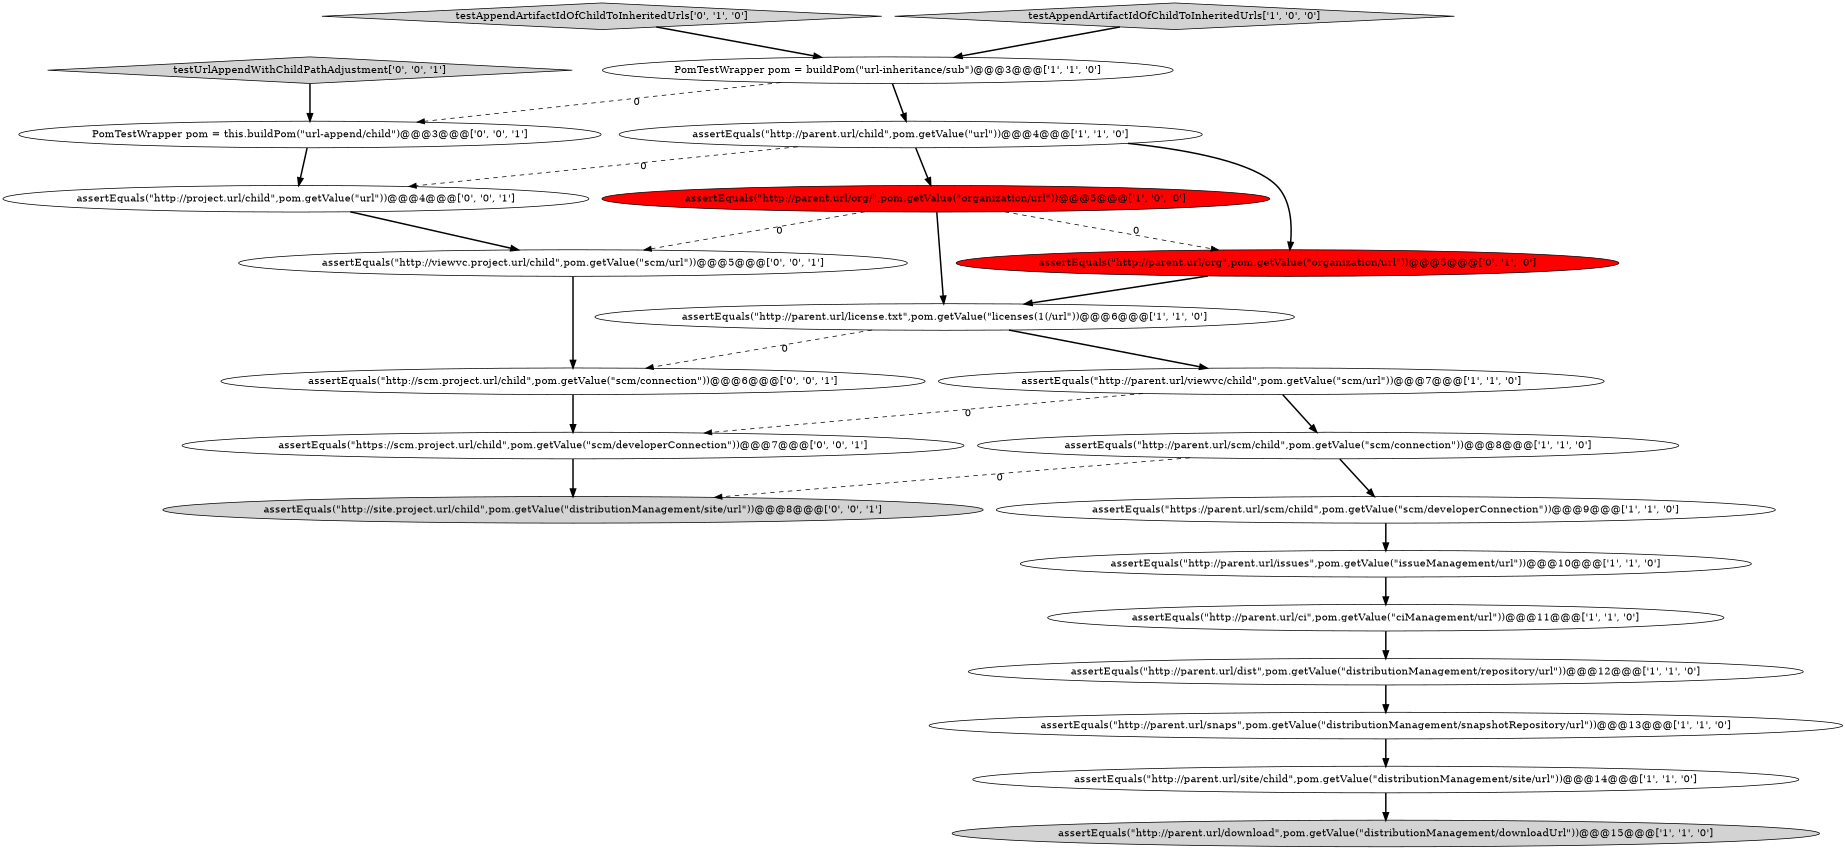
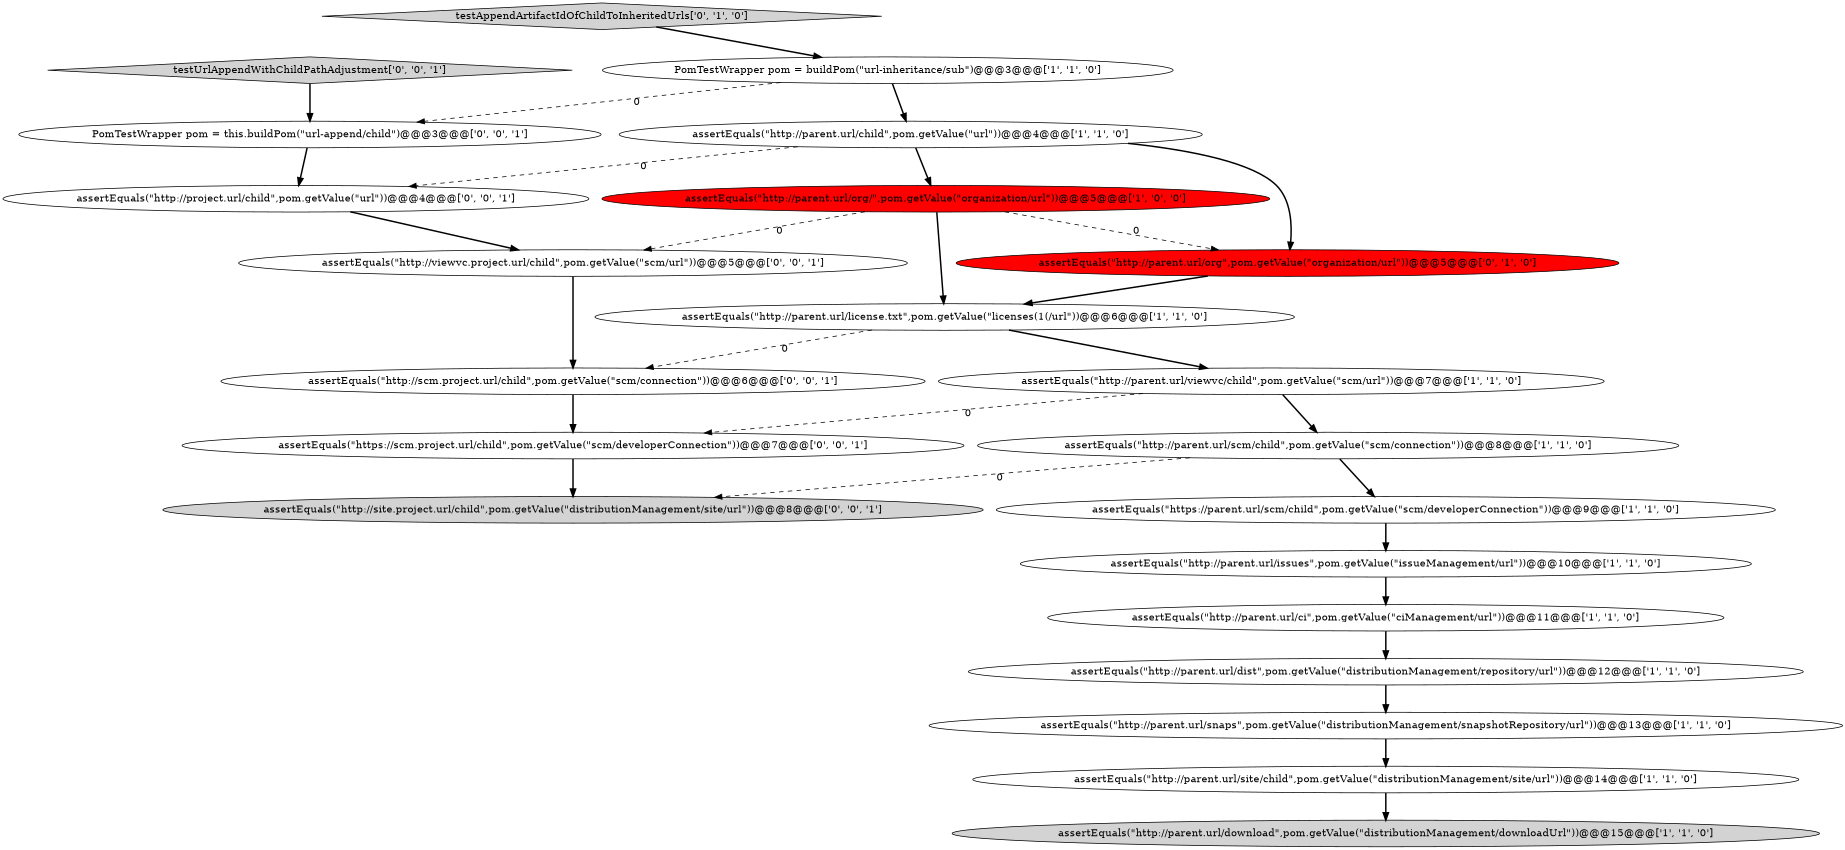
  digraph {
    node [fillcolor=white shape=ellipse style=filled]
    edge [style=bold]
    n1 [label="assertEquals(\"http://parent.url/issues\",pom.getValue(\"issueManagement/url\"))@@@10@@@['1', '1', '0']"]
    n2 [label="assertEquals(\"http://parent.url/ci\",pom.getValue(\"ciManagement/url\"))@@@11@@@['1', '1', '0']"]
    n3 [label="assertEquals(\"http://parent.url/viewvc/child\",pom.getValue(\"scm/url\"))@@@7@@@['1', '1', '0']"]
    n4 [label="assertEquals(\"http://parent.url/scm/child\",pom.getValue(\"scm/connection\"))@@@8@@@['1', '1', '0']"]
    n5 [label="assertEquals(\"https://scm.project.url/child\",pom.getValue(\"scm/developerConnection\"))@@@7@@@['0', '0', '1']"]
    n6 [label="assertEquals(\"http://scm.project.url/child\",pom.getValue(\"scm/connection\"))@@@6@@@['0', '0', '1']"]
    n7 [label="assertEquals(\"http://parent.url/snaps\",pom.getValue(\"distributionManagement/snapshotRepository/url\"))@@@13@@@['1', '1', '0']"]
    n8 [label="assertEquals(\"http://parent.url/site/child\",pom.getValue(\"distributionManagement/site/url\"))@@@14@@@['1', '1', '0']"]
    n9 [fillcolor=lightgray label="assertEquals(\"http://parent.url/download\",pom.getValue(\"distributionManagement/downloadUrl\"))@@@15@@@['1', '1', '0']"]
    n10 [fillcolor=lightgray label="assertEquals(\"http://site.project.url/child\",pom.getValue(\"distributionManagement/site/url\"))@@@8@@@['0', '0', '1']"]
    n11 [label="assertEquals(\"https://parent.url/scm/child\",pom.getValue(\"scm/developerConnection\"))@@@9@@@['1', '1', '0']"]
    n12 [fillcolor=lightgray label="testUrlAppendWithChildPathAdjustment['0', '0', '1']" shape=diamond]
    n13 [label="PomTestWrapper pom = this.buildPom(\"url-append/child\")@@@3@@@['0', '0', '1']"]
    n14 [label="PomTestWrapper pom = buildPom(\"url-inheritance/sub\")@@@3@@@['1', '1', '0']"]
    n15 [label="assertEquals(\"http://parent.url/child\",pom.getValue(\"url\"))@@@4@@@['1', '1', '0']"]
    n16 [label="assertEquals(\"http://viewvc.project.url/child\",pom.getValue(\"scm/url\"))@@@5@@@['0', '0', '1']"]
    n17 [fillcolor=lightgray label="testAppendArtifactIdOfChildToInheritedUrls['0', '1', '0']" shape=diamond]
    n18 [label="assertEquals(\"http://parent.url/dist\",pom.getValue(\"distributionManagement/repository/url\"))@@@12@@@['1', '1', '0']"]
    n19 [fillcolor=red label="assertEquals(\"http://parent.url/org/\",pom.getValue(\"organization/url\"))@@@5@@@['1', '0', '0']"]
    n20 [label="assertEquals(\"http://parent.url/license.txt\",pom.getValue(\"licenses(1(/url\"))@@@6@@@['1', '1', '0']"]
    n21 [fillcolor=red label="assertEquals(\"http://parent.url/org\",pom.getValue(\"organization/url\"))@@@5@@@['0', '1', '0']"]
    n22 [label="assertEquals(\"http://project.url/child\",pom.getValue(\"url\"))@@@4@@@['0', '0', '1']"]
-   n23 [fillcolor=lightgray label="testAppendArtifactIdOfChildToInheritedUrls['1', '0', '0']" shape=diamond]
    n1 -> n2
    n2 -> n18
    n3 -> n4
    n3 -> n5 [label=0 style=dashed]
    n4 -> n10 [label=0 style=dashed]
    n4 -> n11
    n5 -> n10
    n6 -> n5
    n7 -> n8
    n8 -> n9
    n11 -> n1
    n12 -> n13
    n13 -> n22
    n14 -> n13 [label=0 style=dashed]
    n14 -> n15
    n15 -> n19
    n15 -> n21
    n15 -> n22 [label=0 style=dashed]
    n16 -> n6
    n17 -> n14
    n18 -> n7
    n19 -> n16 [label=0 style=dashed]
    n19 -> n20
    n19 -> n21 [label=0 style=dashed]
    n20 -> n3
    n20 -> n6 [label=0 style=dashed]
    n21 -> n20
    n22 -> n16
-   n23 -> n14
  }
